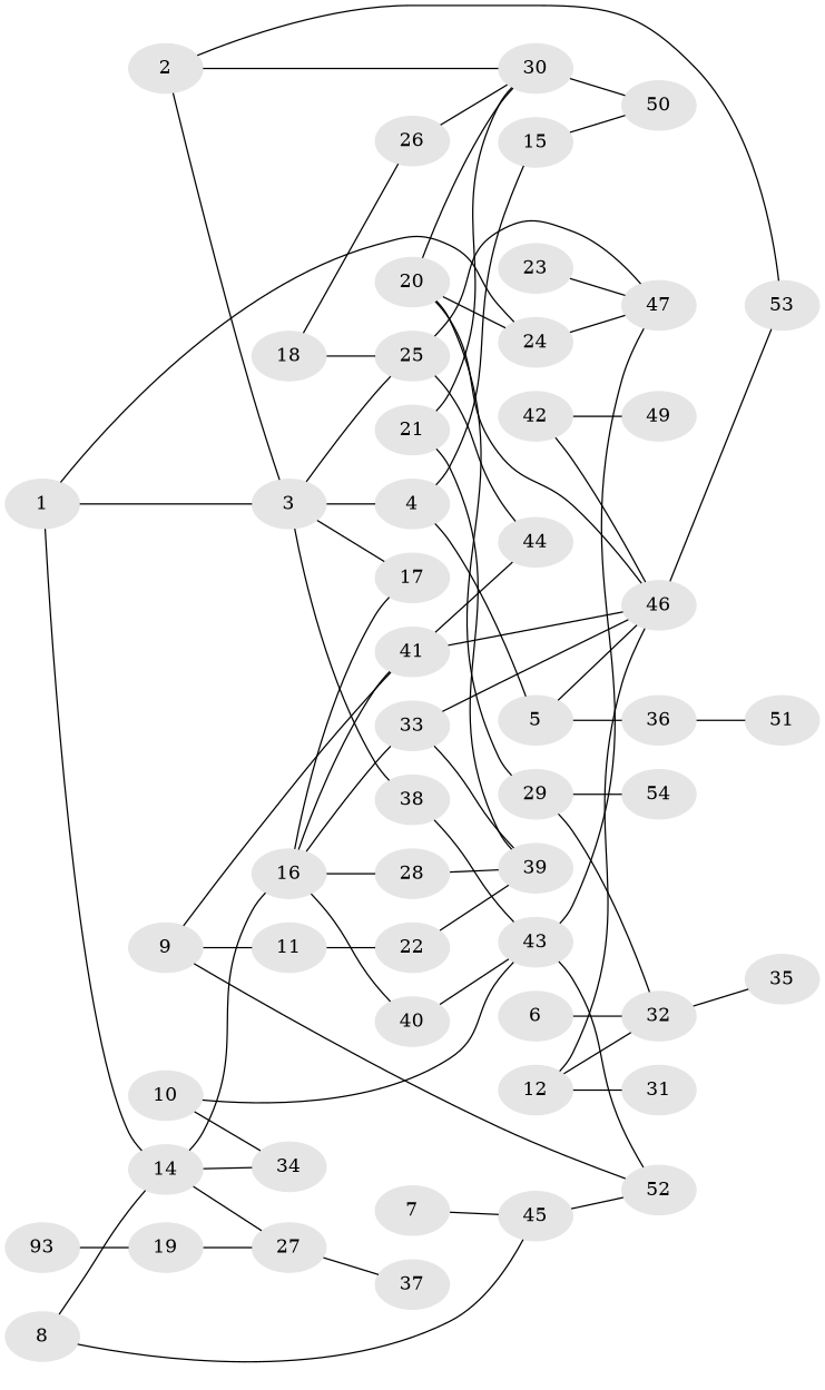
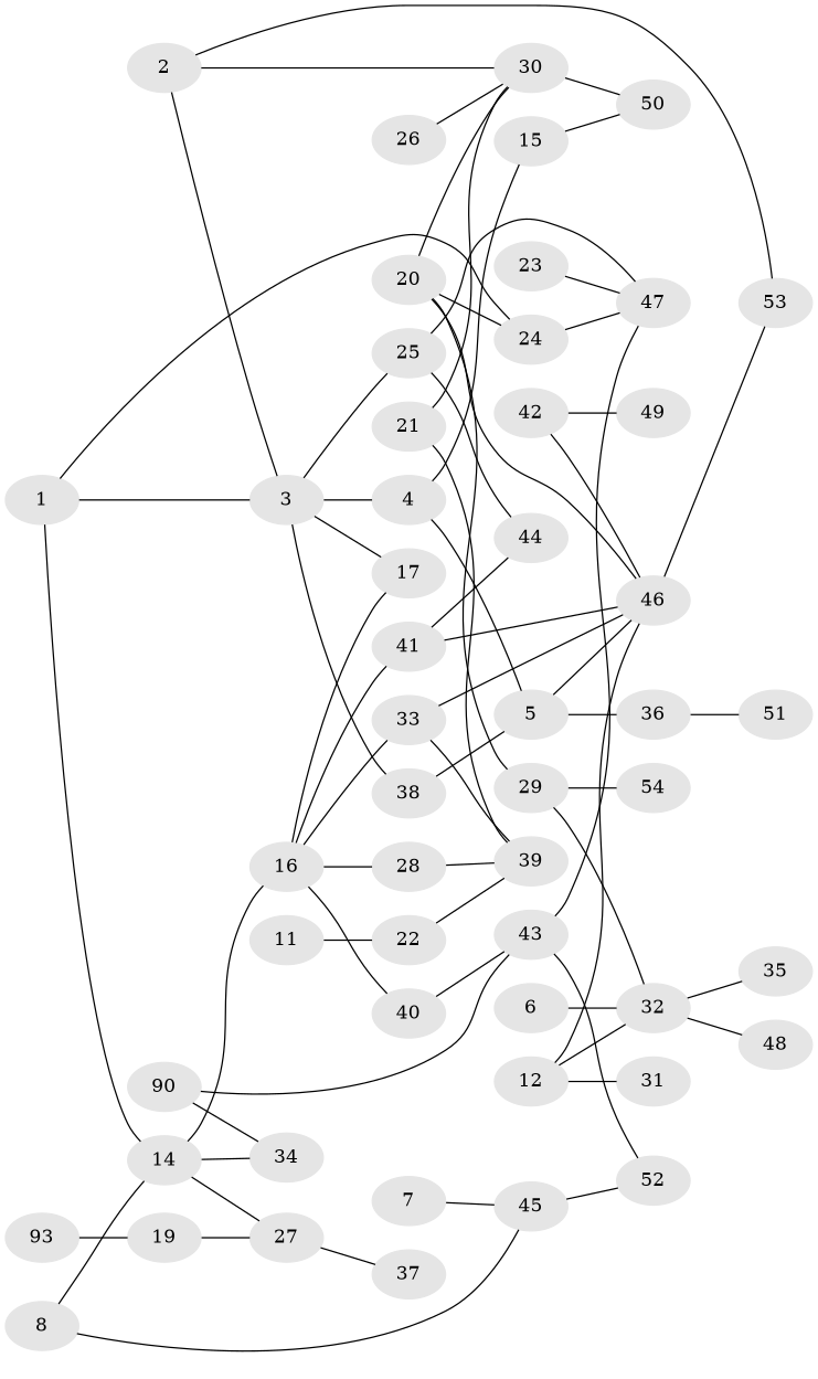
  graph {
    rankdir=LR
    node [color=gray90 style=filled]
    edge [weight=1.0]
    1
    3
    14
    24
    4
    17
    25
    38
    34
    16
    27
    47
    2
    30
    53
    50
    5
    15
-   10
+   10 [label=90]
    43
    44
    36
    46
    51
    6
    32
    35
+   48
    7
    45
    52
    8
-   9
    11
    41
    22
    39
    12
    31
    n40 [label=93]
    19
    28
    33
    40
    37
-   18
    26
    20
    29
    54
    21
    23
    42
    49
    1 -- 3
    1 -- 14
    1 -- 24
    3 -- 4
    3 -- 17
    3 -- 25
    3 -- 38
    14 -- 34
    14 -- 16
    14 -- 27
    24 -- 47
    4 -- 5
    4 -- 15
    25 -- 47
    25 -- 44 [weight=2.0]
-   38 -- 43
+   38 -- 5
    16 -- 17
    16 -- 41
    16 -- 28
    16 -- 33
    16 -- 40 [weight=2.0]
    27 -- 37
    2 -- 3
    2 -- 30
    2 -- 53
    30 -- 50
    5 -- 36
    5 -- 46
    15 -- 50
    10 -- 34
    10 -- 43
    43 -- 47
    43 -- 52
    36 -- 51
    46 -- 53
    6 -- 32
    32 -- 35
+   32 -- 48
    7 -- 45
    45 -- 52 [weight=2.0]
    8 -- 14
    8 -- 45
-   9 -- 52
-   9 -- 11
-   9 -- 41
    11 -- 22
    41 -- 44
    41 -- 46
    22 -- 39
    12 -- 46
    12 -- 32
    12 -- 31
    n40 -- 19
    19 -- 27
    28 -- 39
    33 -- 46
    33 -- 39
    40 -- 43
-   18 -- 25 [weight=2.0]
-   18 -- 26
    26 -- 30
    20 -- 24
    20 -- 30
    20 -- 46
    20 -- 29
    29 -- 32
    29 -- 54
    21 -- 30
    21 -- 39
    23 -- 47
    42 -- 46
    42 -- 49
  }
